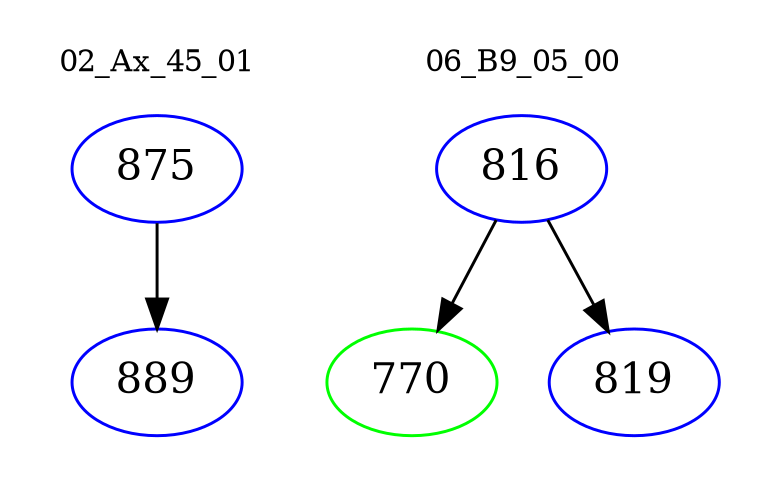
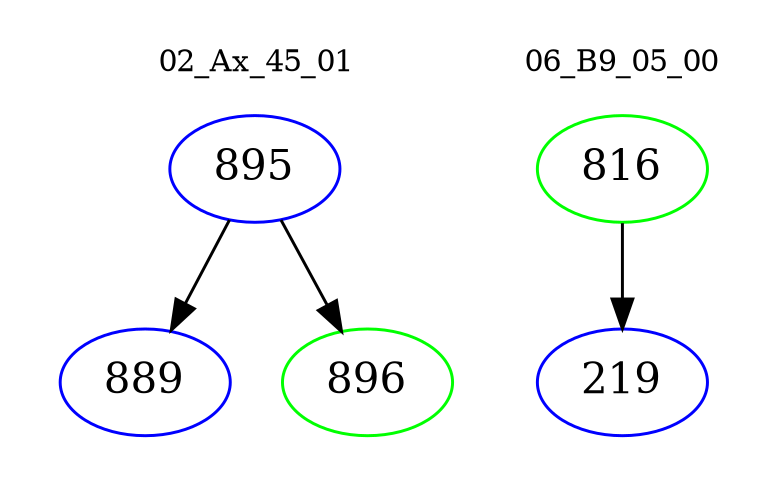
  digraph {
    node [color=blue]
    edge [color=black]
-   n1 [label=875]
+   n1 [label=895]
    n2 [label=889]
-   n4 [label=816]
-   n5 [color=green label=770]
-   n6 [label=819]
+   n3 [color=green label=896]
+   n4 [color=green label=816]
+   n6 [label=219]
    subgraph cluster_1 {
      color=white
      fontsize=10
      label="02_Ax_45_01"
      n1
      n2
+     n3
    }
    subgraph cluster_2 {
      color=white
      fontsize=10
      label="06_B9_05_00"
      n4
-     n5
      n6
    }
    n1 -> n2
-   n4 -> n5
+   n1 -> n3
    n4 -> n6
  }
